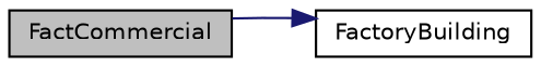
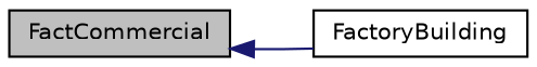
  digraph {
    rankdir=LR
    node [color=black fontname=Helvetica fontsize=10 shape=record style=filled]
    n1 [fillcolor=grey75 fontcolor=black height=0.2 label=FactCommercial width=0.4]
    n2 [fillcolor=white height=0.2 label=FactoryBuilding width=0.4]
-   n2 -> n1 [color=midnightblue dir=back fontname=Helvetica fontsize=10 labelfontname=Helvetica labelfontsize=10 style=solid]
+   n1 -> n2 [color=midnightblue dir=back fontname=Helvetica fontsize=10 labelfontname=Helvetica labelfontsize=10 style=solid]
  }
